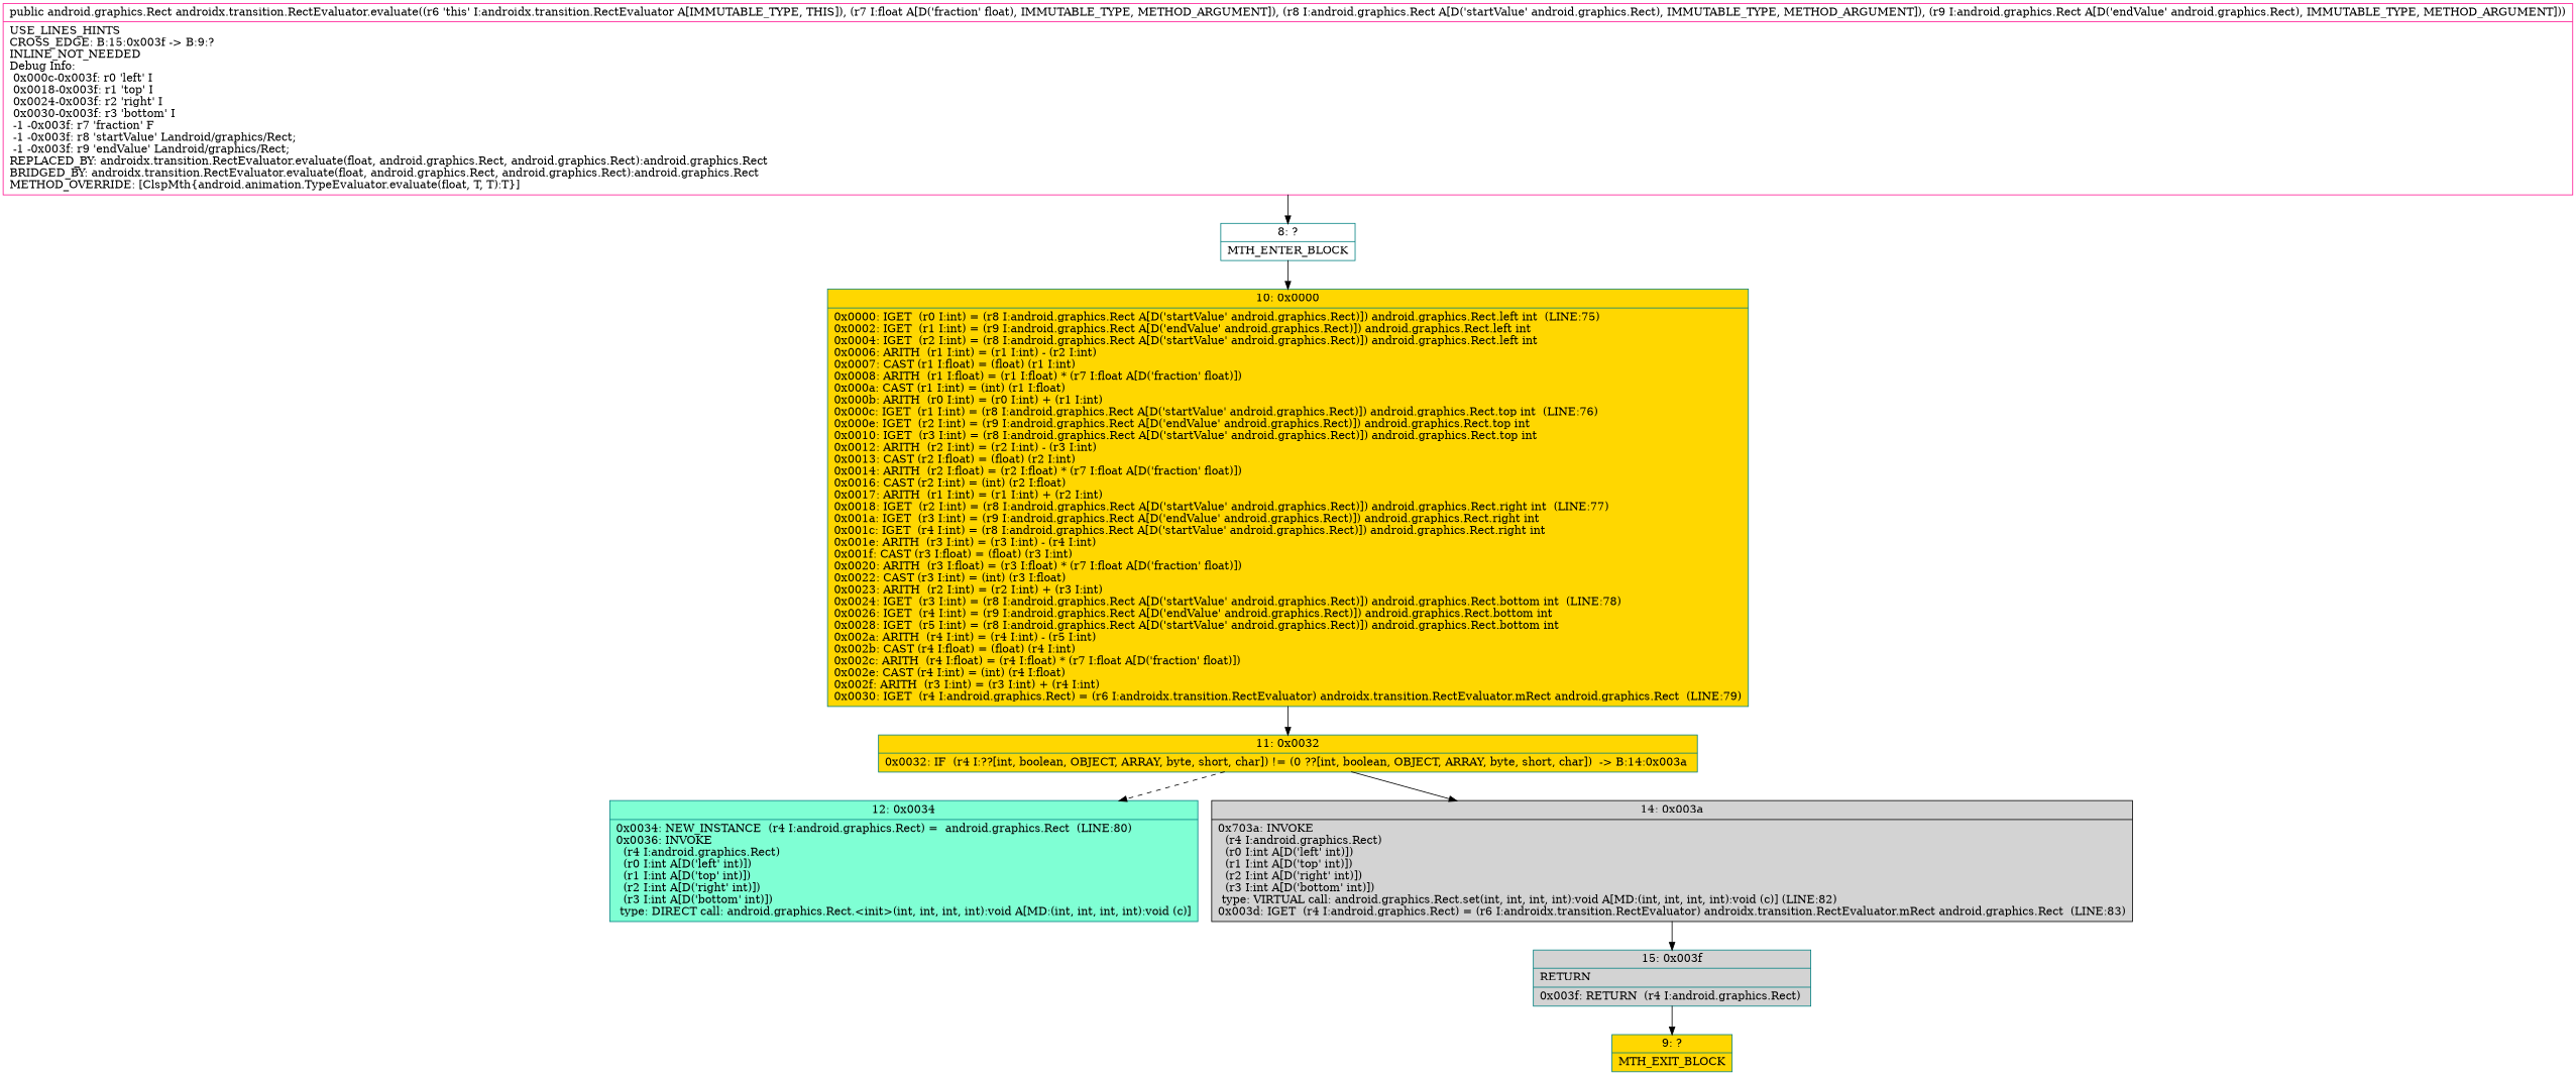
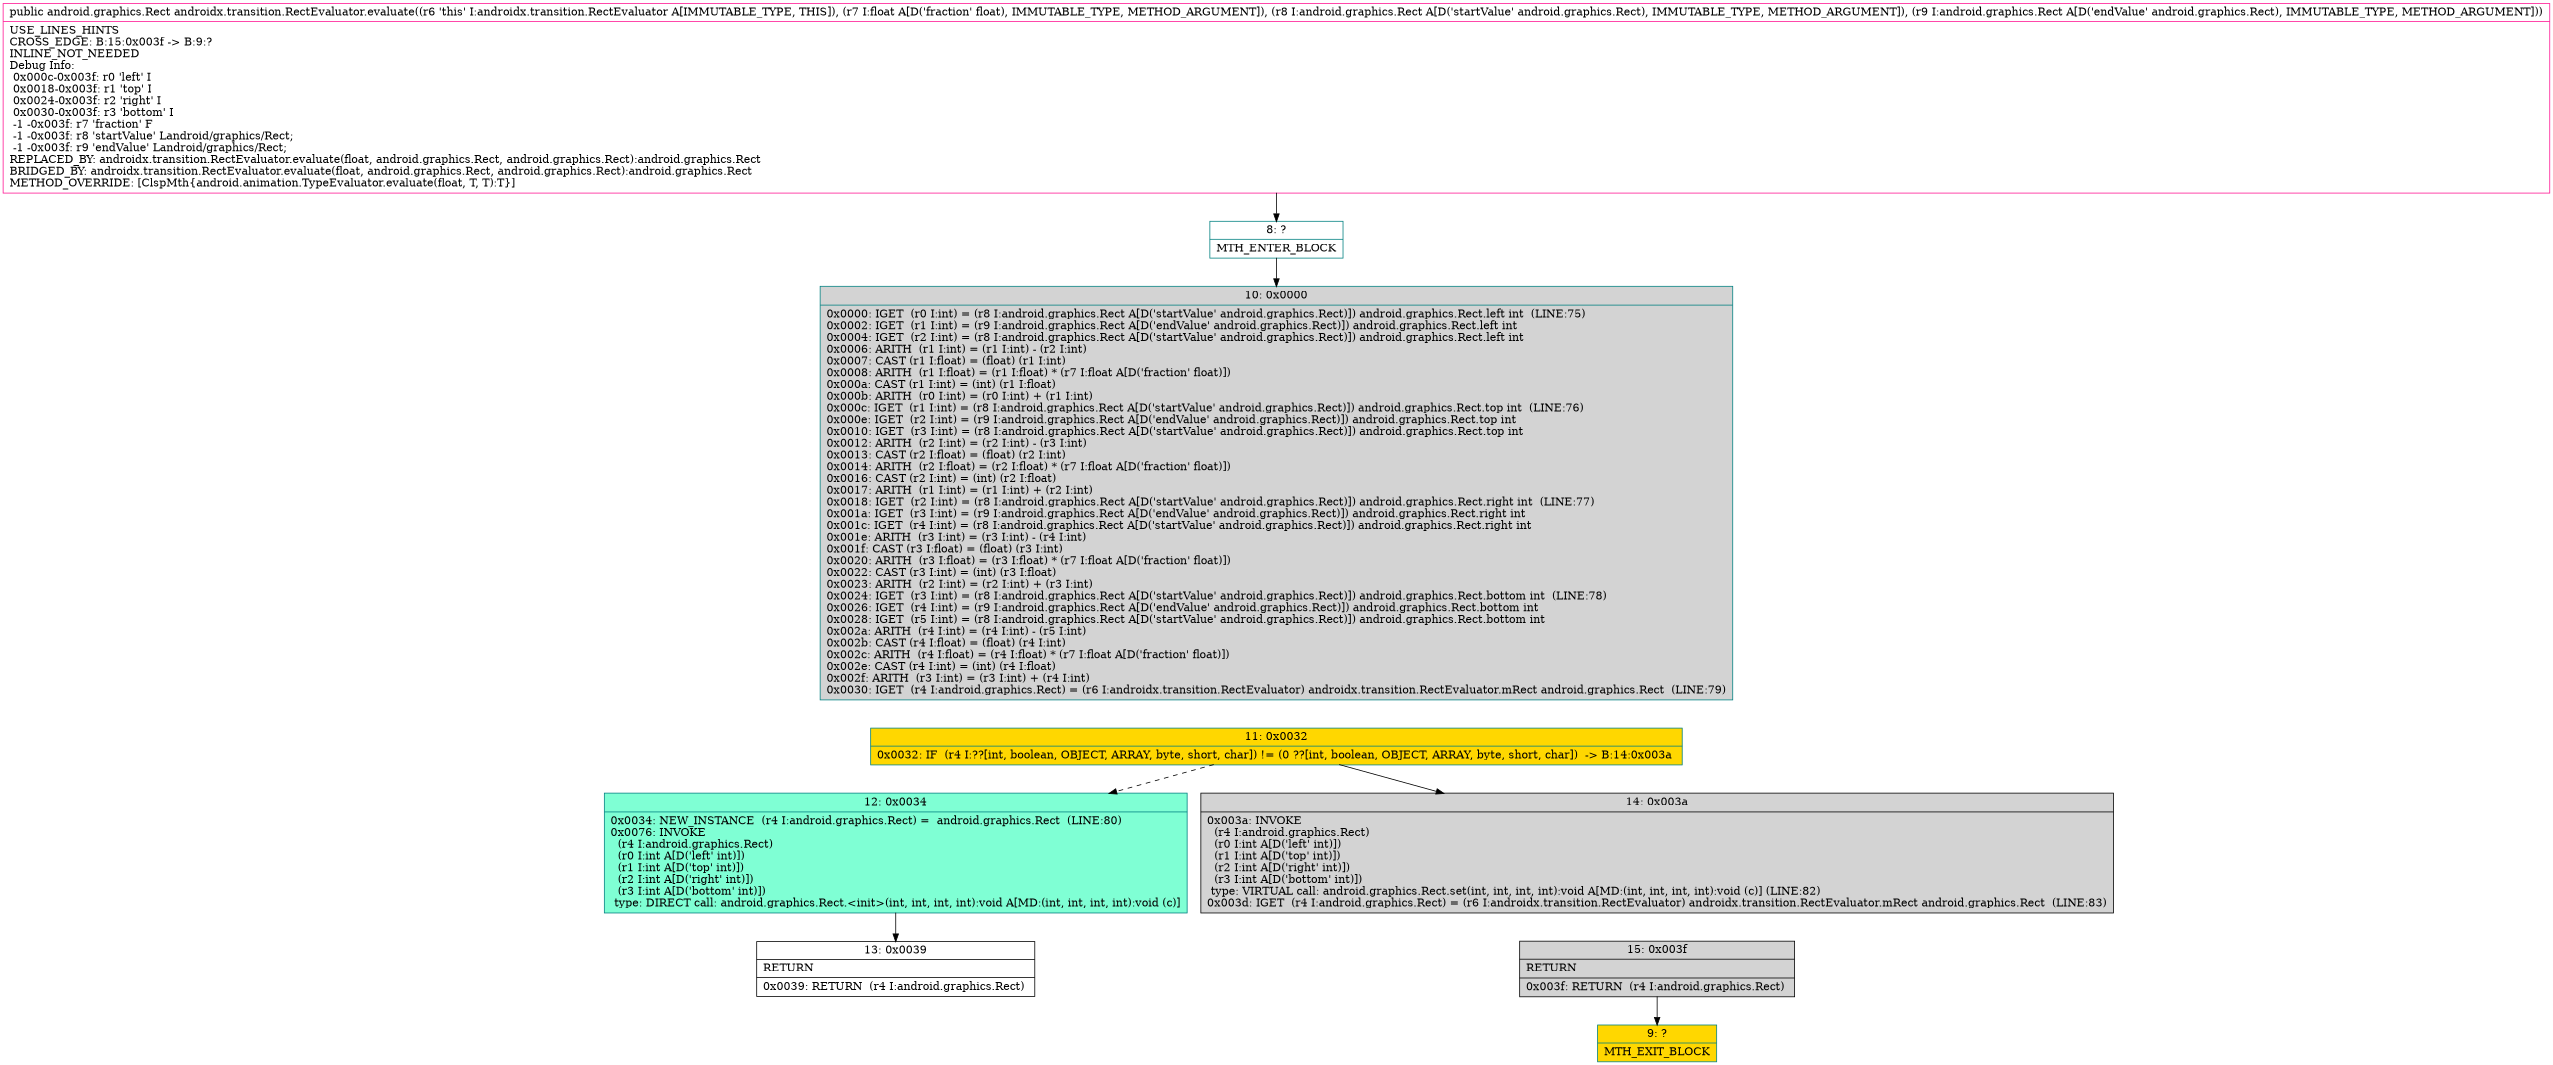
  digraph {
    fontname="DejaVu Serif"
    node [color=teal fillcolor=white fontname="DejaVu Serif" shape=record style=filled]
    edge [fontname="DejaVu Serif"]
    n1 [label="{8\:\ ?|MTH_ENTER_BLOCK\l}"]
-   n2 [fillcolor=gold label="{10\:\ 0x0000|0x0000: IGET  (r0 I:int) = (r8 I:android.graphics.Rect A[D('startValue' android.graphics.Rect)]) android.graphics.Rect.left int  (LINE:75)\l0x0002: IGET  (r1 I:int) = (r9 I:android.graphics.Rect A[D('endValue' android.graphics.Rect)]) android.graphics.Rect.left int \l0x0004: IGET  (r2 I:int) = (r8 I:android.graphics.Rect A[D('startValue' android.graphics.Rect)]) android.graphics.Rect.left int \l0x0006: ARITH  (r1 I:int) = (r1 I:int) \- (r2 I:int) \l0x0007: CAST (r1 I:float) = (float) (r1 I:int) \l0x0008: ARITH  (r1 I:float) = (r1 I:float) * (r7 I:float A[D('fraction' float)]) \l0x000a: CAST (r1 I:int) = (int) (r1 I:float) \l0x000b: ARITH  (r0 I:int) = (r0 I:int) + (r1 I:int) \l0x000c: IGET  (r1 I:int) = (r8 I:android.graphics.Rect A[D('startValue' android.graphics.Rect)]) android.graphics.Rect.top int  (LINE:76)\l0x000e: IGET  (r2 I:int) = (r9 I:android.graphics.Rect A[D('endValue' android.graphics.Rect)]) android.graphics.Rect.top int \l0x0010: IGET  (r3 I:int) = (r8 I:android.graphics.Rect A[D('startValue' android.graphics.Rect)]) android.graphics.Rect.top int \l0x0012: ARITH  (r2 I:int) = (r2 I:int) \- (r3 I:int) \l0x0013: CAST (r2 I:float) = (float) (r2 I:int) \l0x0014: ARITH  (r2 I:float) = (r2 I:float) * (r7 I:float A[D('fraction' float)]) \l0x0016: CAST (r2 I:int) = (int) (r2 I:float) \l0x0017: ARITH  (r1 I:int) = (r1 I:int) + (r2 I:int) \l0x0018: IGET  (r2 I:int) = (r8 I:android.graphics.Rect A[D('startValue' android.graphics.Rect)]) android.graphics.Rect.right int  (LINE:77)\l0x001a: IGET  (r3 I:int) = (r9 I:android.graphics.Rect A[D('endValue' android.graphics.Rect)]) android.graphics.Rect.right int \l0x001c: IGET  (r4 I:int) = (r8 I:android.graphics.Rect A[D('startValue' android.graphics.Rect)]) android.graphics.Rect.right int \l0x001e: ARITH  (r3 I:int) = (r3 I:int) \- (r4 I:int) \l0x001f: CAST (r3 I:float) = (float) (r3 I:int) \l0x0020: ARITH  (r3 I:float) = (r3 I:float) * (r7 I:float A[D('fraction' float)]) \l0x0022: CAST (r3 I:int) = (int) (r3 I:float) \l0x0023: ARITH  (r2 I:int) = (r2 I:int) + (r3 I:int) \l0x0024: IGET  (r3 I:int) = (r8 I:android.graphics.Rect A[D('startValue' android.graphics.Rect)]) android.graphics.Rect.bottom int  (LINE:78)\l0x0026: IGET  (r4 I:int) = (r9 I:android.graphics.Rect A[D('endValue' android.graphics.Rect)]) android.graphics.Rect.bottom int \l0x0028: IGET  (r5 I:int) = (r8 I:android.graphics.Rect A[D('startValue' android.graphics.Rect)]) android.graphics.Rect.bottom int \l0x002a: ARITH  (r4 I:int) = (r4 I:int) \- (r5 I:int) \l0x002b: CAST (r4 I:float) = (float) (r4 I:int) \l0x002c: ARITH  (r4 I:float) = (r4 I:float) * (r7 I:float A[D('fraction' float)]) \l0x002e: CAST (r4 I:int) = (int) (r4 I:float) \l0x002f: ARITH  (r3 I:int) = (r3 I:int) + (r4 I:int) \l0x0030: IGET  (r4 I:android.graphics.Rect) = (r6 I:androidx.transition.RectEvaluator) androidx.transition.RectEvaluator.mRect android.graphics.Rect  (LINE:79)\l}"]
+   n2 [fillcolor=lightgrey label="{10\:\ 0x0000|0x0000: IGET  (r0 I:int) = (r8 I:android.graphics.Rect A[D('startValue' android.graphics.Rect)]) android.graphics.Rect.left int  (LINE:75)\l0x0002: IGET  (r1 I:int) = (r9 I:android.graphics.Rect A[D('endValue' android.graphics.Rect)]) android.graphics.Rect.left int \l0x0004: IGET  (r2 I:int) = (r8 I:android.graphics.Rect A[D('startValue' android.graphics.Rect)]) android.graphics.Rect.left int \l0x0006: ARITH  (r1 I:int) = (r1 I:int) \- (r2 I:int) \l0x0007: CAST (r1 I:float) = (float) (r1 I:int) \l0x0008: ARITH  (r1 I:float) = (r1 I:float) * (r7 I:float A[D('fraction' float)]) \l0x000a: CAST (r1 I:int) = (int) (r1 I:float) \l0x000b: ARITH  (r0 I:int) = (r0 I:int) + (r1 I:int) \l0x000c: IGET  (r1 I:int) = (r8 I:android.graphics.Rect A[D('startValue' android.graphics.Rect)]) android.graphics.Rect.top int  (LINE:76)\l0x000e: IGET  (r2 I:int) = (r9 I:android.graphics.Rect A[D('endValue' android.graphics.Rect)]) android.graphics.Rect.top int \l0x0010: IGET  (r3 I:int) = (r8 I:android.graphics.Rect A[D('startValue' android.graphics.Rect)]) android.graphics.Rect.top int \l0x0012: ARITH  (r2 I:int) = (r2 I:int) \- (r3 I:int) \l0x0013: CAST (r2 I:float) = (float) (r2 I:int) \l0x0014: ARITH  (r2 I:float) = (r2 I:float) * (r7 I:float A[D('fraction' float)]) \l0x0016: CAST (r2 I:int) = (int) (r2 I:float) \l0x0017: ARITH  (r1 I:int) = (r1 I:int) + (r2 I:int) \l0x0018: IGET  (r2 I:int) = (r8 I:android.graphics.Rect A[D('startValue' android.graphics.Rect)]) android.graphics.Rect.right int  (LINE:77)\l0x001a: IGET  (r3 I:int) = (r9 I:android.graphics.Rect A[D('endValue' android.graphics.Rect)]) android.graphics.Rect.right int \l0x001c: IGET  (r4 I:int) = (r8 I:android.graphics.Rect A[D('startValue' android.graphics.Rect)]) android.graphics.Rect.right int \l0x001e: ARITH  (r3 I:int) = (r3 I:int) \- (r4 I:int) \l0x001f: CAST (r3 I:float) = (float) (r3 I:int) \l0x0020: ARITH  (r3 I:float) = (r3 I:float) * (r7 I:float A[D('fraction' float)]) \l0x0022: CAST (r3 I:int) = (int) (r3 I:float) \l0x0023: ARITH  (r2 I:int) = (r2 I:int) + (r3 I:int) \l0x0024: IGET  (r3 I:int) = (r8 I:android.graphics.Rect A[D('startValue' android.graphics.Rect)]) android.graphics.Rect.bottom int  (LINE:78)\l0x0026: IGET  (r4 I:int) = (r9 I:android.graphics.Rect A[D('endValue' android.graphics.Rect)]) android.graphics.Rect.bottom int \l0x0028: IGET  (r5 I:int) = (r8 I:android.graphics.Rect A[D('startValue' android.graphics.Rect)]) android.graphics.Rect.bottom int \l0x002a: ARITH  (r4 I:int) = (r4 I:int) \- (r5 I:int) \l0x002b: CAST (r4 I:float) = (float) (r4 I:int) \l0x002c: ARITH  (r4 I:float) = (r4 I:float) * (r7 I:float A[D('fraction' float)]) \l0x002e: CAST (r4 I:int) = (int) (r4 I:float) \l0x002f: ARITH  (r3 I:int) = (r3 I:int) + (r4 I:int) \l0x0030: IGET  (r4 I:android.graphics.Rect) = (r6 I:androidx.transition.RectEvaluator) androidx.transition.RectEvaluator.mRect android.graphics.Rect  (LINE:79)\l}"]
    n3 [fillcolor=gold label="{11\:\ 0x0032|0x0032: IF  (r4 I:??[int, boolean, OBJECT, ARRAY, byte, short, char]) != (0 ??[int, boolean, OBJECT, ARRAY, byte, short, char])  \-\> B:14:0x003a \l}"]
-   n4 [fillcolor=aquamarine label="{12\:\ 0x0034|0x0034: NEW_INSTANCE  (r4 I:android.graphics.Rect) =  android.graphics.Rect  (LINE:80)\l0x0036: INVOKE  \l  (r4 I:android.graphics.Rect)\l  (r0 I:int A[D('left' int)])\l  (r1 I:int A[D('top' int)])\l  (r2 I:int A[D('right' int)])\l  (r3 I:int A[D('bottom' int)])\l type: DIRECT call: android.graphics.Rect.\<init\>(int, int, int, int):void A[MD:(int, int, int, int):void (c)]\l}"]
-   n5 [color=black fillcolor=lightgrey label="{14\:\ 0x003a|0x703a: INVOKE  \l  (r4 I:android.graphics.Rect)\l  (r0 I:int A[D('left' int)])\l  (r1 I:int A[D('top' int)])\l  (r2 I:int A[D('right' int)])\l  (r3 I:int A[D('bottom' int)])\l type: VIRTUAL call: android.graphics.Rect.set(int, int, int, int):void A[MD:(int, int, int, int):void (c)] (LINE:82)\l0x003d: IGET  (r4 I:android.graphics.Rect) = (r6 I:androidx.transition.RectEvaluator) androidx.transition.RectEvaluator.mRect android.graphics.Rect  (LINE:83)\l}"]
-   n7 [fillcolor=lightgrey label="{15\:\ 0x003f|RETURN\l|0x003f: RETURN  (r4 I:android.graphics.Rect) \l}"]
+   n4 [fillcolor=aquamarine label="{12\:\ 0x0034|0x0034: NEW_INSTANCE  (r4 I:android.graphics.Rect) =  android.graphics.Rect  (LINE:80)\l0x0076: INVOKE  \l  (r4 I:android.graphics.Rect)\l  (r0 I:int A[D('left' int)])\l  (r1 I:int A[D('top' int)])\l  (r2 I:int A[D('right' int)])\l  (r3 I:int A[D('bottom' int)])\l type: DIRECT call: android.graphics.Rect.\<init\>(int, int, int, int):void A[MD:(int, int, int, int):void (c)]\l}"]
+   n5 [color=black fillcolor=lightgrey label="{14\:\ 0x003a|0x003a: INVOKE  \l  (r4 I:android.graphics.Rect)\l  (r0 I:int A[D('left' int)])\l  (r1 I:int A[D('top' int)])\l  (r2 I:int A[D('right' int)])\l  (r3 I:int A[D('bottom' int)])\l type: VIRTUAL call: android.graphics.Rect.set(int, int, int, int):void A[MD:(int, int, int, int):void (c)] (LINE:82)\l0x003d: IGET  (r4 I:android.graphics.Rect) = (r6 I:androidx.transition.RectEvaluator) androidx.transition.RectEvaluator.mRect android.graphics.Rect  (LINE:83)\l}"]
+   n6 [color=black label="{13\:\ 0x0039|RETURN\l|0x0039: RETURN  (r4 I:android.graphics.Rect) \l}"]
+   n7 [color=black fillcolor=lightgrey label="{15\:\ 0x003f|RETURN\l|0x003f: RETURN  (r4 I:android.graphics.Rect) \l}"]
    n8 [fillcolor=gold label="{9\:\ ?|MTH_EXIT_BLOCK\l}"]
    n9 [color=deeppink label="{public android.graphics.Rect androidx.transition.RectEvaluator.evaluate((r6 'this' I:androidx.transition.RectEvaluator A[IMMUTABLE_TYPE, THIS]), (r7 I:float A[D('fraction' float), IMMUTABLE_TYPE, METHOD_ARGUMENT]), (r8 I:android.graphics.Rect A[D('startValue' android.graphics.Rect), IMMUTABLE_TYPE, METHOD_ARGUMENT]), (r9 I:android.graphics.Rect A[D('endValue' android.graphics.Rect), IMMUTABLE_TYPE, METHOD_ARGUMENT]))  | USE_LINES_HINTS\lCROSS_EDGE: B:15:0x003f \-\> B:9:?\lINLINE_NOT_NEEDED\lDebug Info:\l  0x000c\-0x003f: r0 'left' I\l  0x0018\-0x003f: r1 'top' I\l  0x0024\-0x003f: r2 'right' I\l  0x0030\-0x003f: r3 'bottom' I\l  \-1 \-0x003f: r7 'fraction' F\l  \-1 \-0x003f: r8 'startValue' Landroid\/graphics\/Rect;\l  \-1 \-0x003f: r9 'endValue' Landroid\/graphics\/Rect;\lREPLACED_BY: androidx.transition.RectEvaluator.evaluate(float, android.graphics.Rect, android.graphics.Rect):android.graphics.Rect\lBRIDGED_BY: androidx.transition.RectEvaluator.evaluate(float, android.graphics.Rect, android.graphics.Rect):android.graphics.Rect\lMETHOD_OVERRIDE: [ClspMth\{android.animation.TypeEvaluator.evaluate(float, T, T):T\}]\l}"]
    n1 -> n2
-   n2 -> n3
    n3 -> n4 [style=dashed]
    n3 -> n5
-   n5 -> n7
+   n4 -> n6
    n7 -> n8
    n9 -> n1
  }
